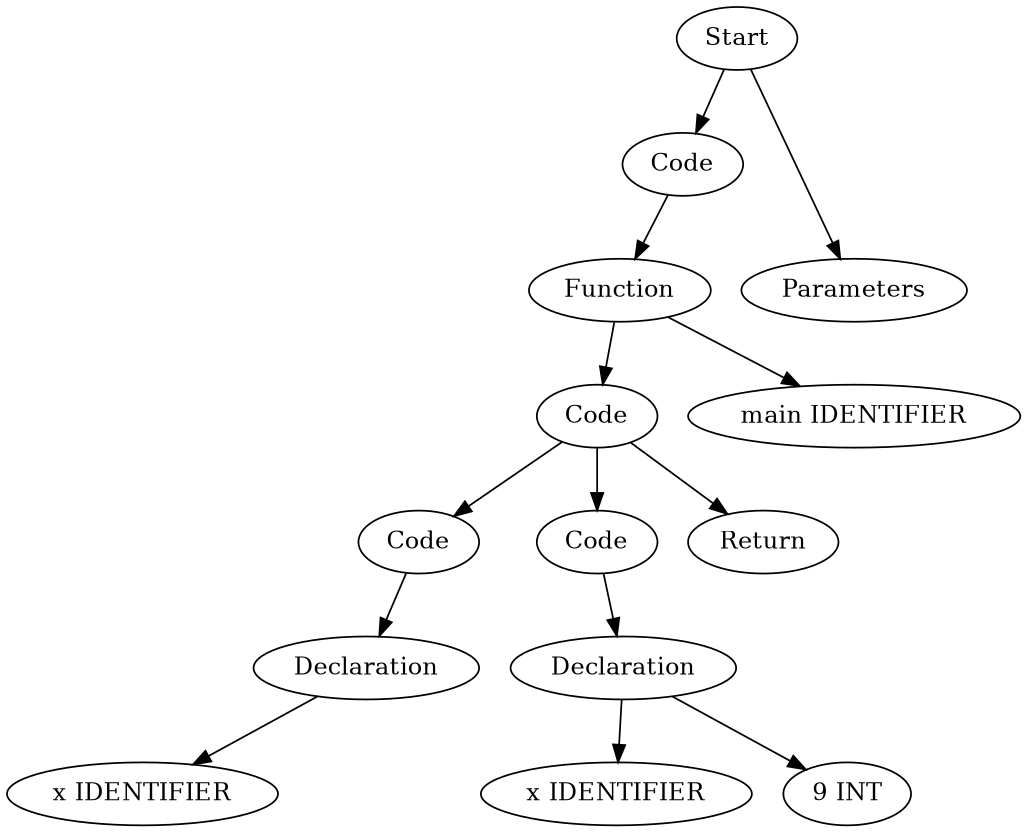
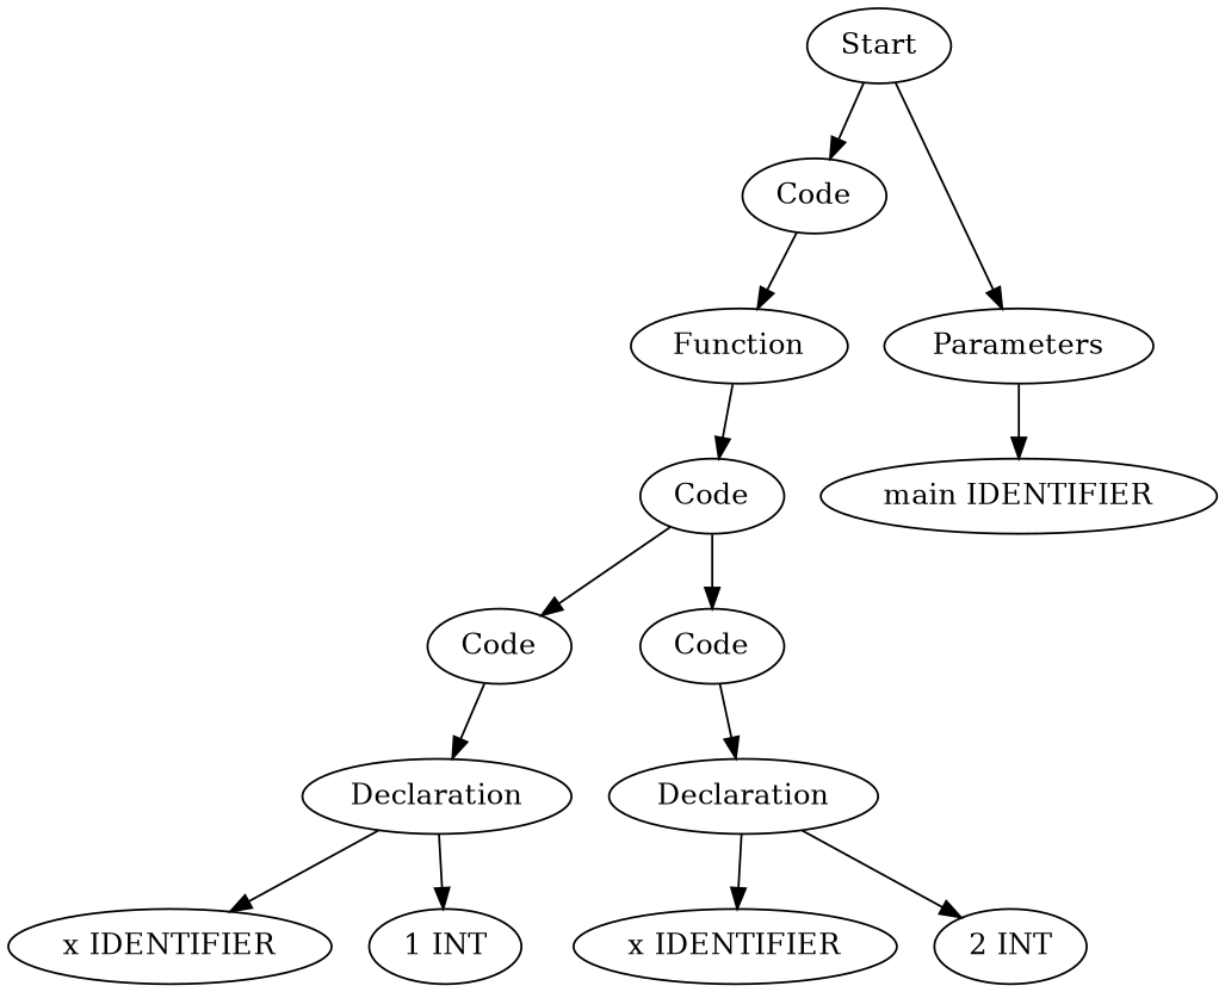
  digraph {
    n1 [label=Start]
    n2 [label=Code]
    n3 [label=Parameters]
    n4 [label=Function]
    n5 [label="main IDENTIFIER"]
    n6 [label=Code]
    n7 [label=Code]
    n8 [label=Code]
-   n9 [label=Return]
    n10 [label=Declaration]
    n11 [label=Declaration]
    n12 [label="x IDENTIFIER"]
+   n13 [label="1 INT"]
    n14 [label="x IDENTIFIER"]
-   n15 [label="9 INT"]
+   n15 [label="2 INT"]
    n1 -> n2
    n1 -> n3
    n2 -> n4
-   n4 -> n5
+   n3 -> n5
    n4 -> n6
    n6 -> n7
    n6 -> n8
-   n6 -> n9
    n7 -> n10
    n8 -> n11
    n10 -> n12
+   n10 -> n13
    n11 -> n14
    n11 -> n15
  }
